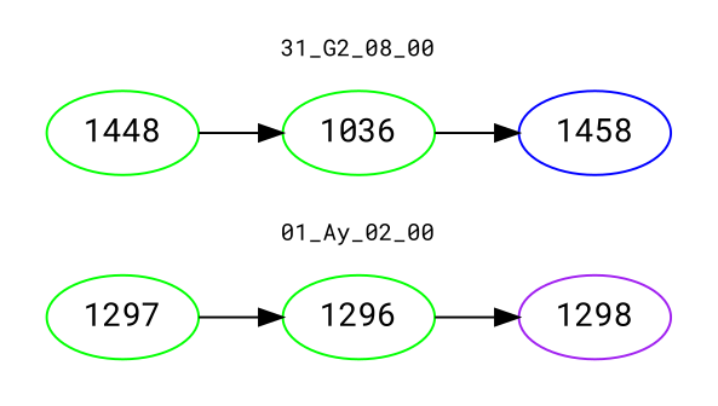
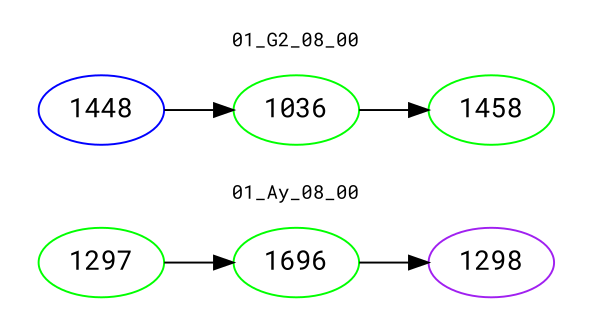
  digraph {
    fontname="Roboto Mono"
    rankdir=LR
    node [color=green fontname="Roboto Mono"]
    edge [color=black fontname="Roboto Mono"]
    n1 [label=1297]
-   n2 [label=1296]
+   n2 [label=1696]
    n3 [color=purple label=1298]
-   n4 [label=1448]
+   n4 [color=blue label=1448]
    n5 [label=1036]
-   n6 [color=blue label=1458]
+   n6 [label=1458]
    subgraph cluster_1 {
      color=white
      fontsize=10
-     label="01_Ay_02_00"
+     label="01_Ay_08_00"
      n1
      n2
      n3
    }
    subgraph cluster_2 {
      color=white
      fontsize=10
-     label="31_G2_08_00"
+     label="01_G2_08_00"
      n4
      n5
      n6
    }
    n1 -> n2
    n2 -> n3
    n4 -> n5
    n5 -> n6
  }
